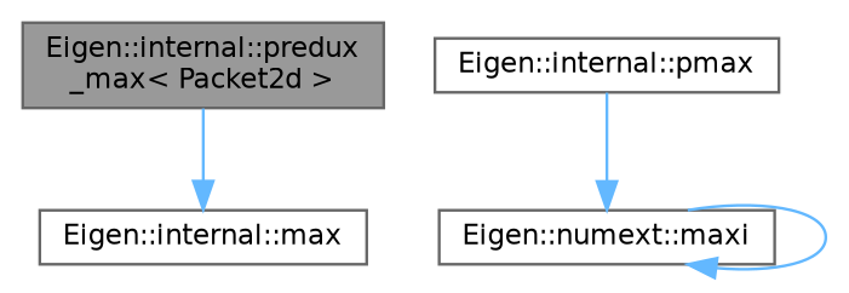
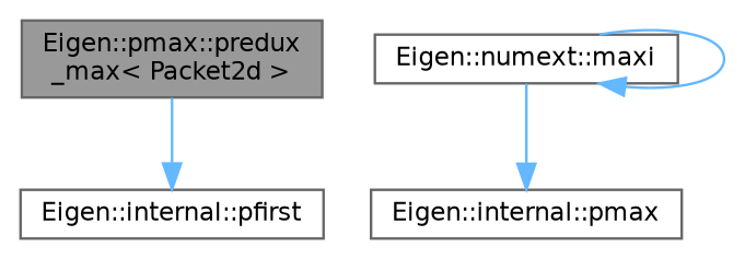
  digraph {
    rankdir=TB
    node [color=grey40 fillcolor=white fontname=Helvetica fontsize=10 shape=box style=filled]
    edge [color=steelblue1 fontname=Helvetica fontsize=10 labelfontname=Helvetica labelfontsize=10 style=solid]
-   n1 [color=gray40 fillcolor=grey60 fontcolor=black height=0.2 label="Eigen::internal::predux\l_max\< Packet2d \>" width=0.4]
-   n2 [height=0.2 label="Eigen::internal::max" width=0.4]
+   n1 [color=gray40 fillcolor=grey60 fontcolor=black height=0.2 label="Eigen::pmax::predux\l_max\< Packet2d \>" width=0.4]
+   n2 [height=0.2 label="Eigen::internal::pfirst" width=0.4]
    n3 [height=0.2 label="Eigen::internal::pmax" width=0.4]
    n4 [height=0.2 label="Eigen::numext::maxi" width=0.4]
    n1 -> n2
-   n3 -> n4
+   n4 -> n3
    n4 -> n4
  }
